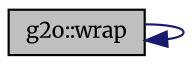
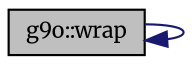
  digraph {
    rankdir=TB
    fontname=Merriweather
-   n1 [color=black fillcolor=grey75 fontcolor=black fontname=Merriweather fontsize=10 height=0.2 label="g2o::wrap" shape=record style=filled width=0.4]
+   n1 [color=black fillcolor=grey75 fontcolor=black fontname=Merriweather fontsize=10 height=0.2 label="g9o::wrap" shape=record style=filled width=0.4]
    n1 -> n1 [color=midnightblue fontname=Merriweather fontsize=10 labelfontname=Helvetica labelfontsize=10 style=solid]
  }
